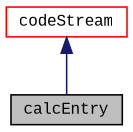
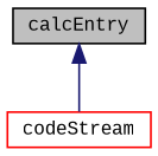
  digraph {
    fontname="Liberation Mono"
    node [fontname="Liberation Mono" fontsize=10 shape=record]
    n1 [color=black fillcolor=grey75 fontcolor=black height=0.2 label=calcEntry style=filled width=0.4]
    n2 [color=red height=0.2 label=codeStream width=0.4]
-   n2 -> n1 [color=midnightblue dir=back fontname="Liberation Mono" fontsize=10 labelfontname=Helvetica labelfontsize=10 style=solid]
+   n1 -> n2 [color=midnightblue dir=back fontname="Liberation Mono" fontsize=10 labelfontname=Helvetica labelfontsize=10 style=solid]
  }
